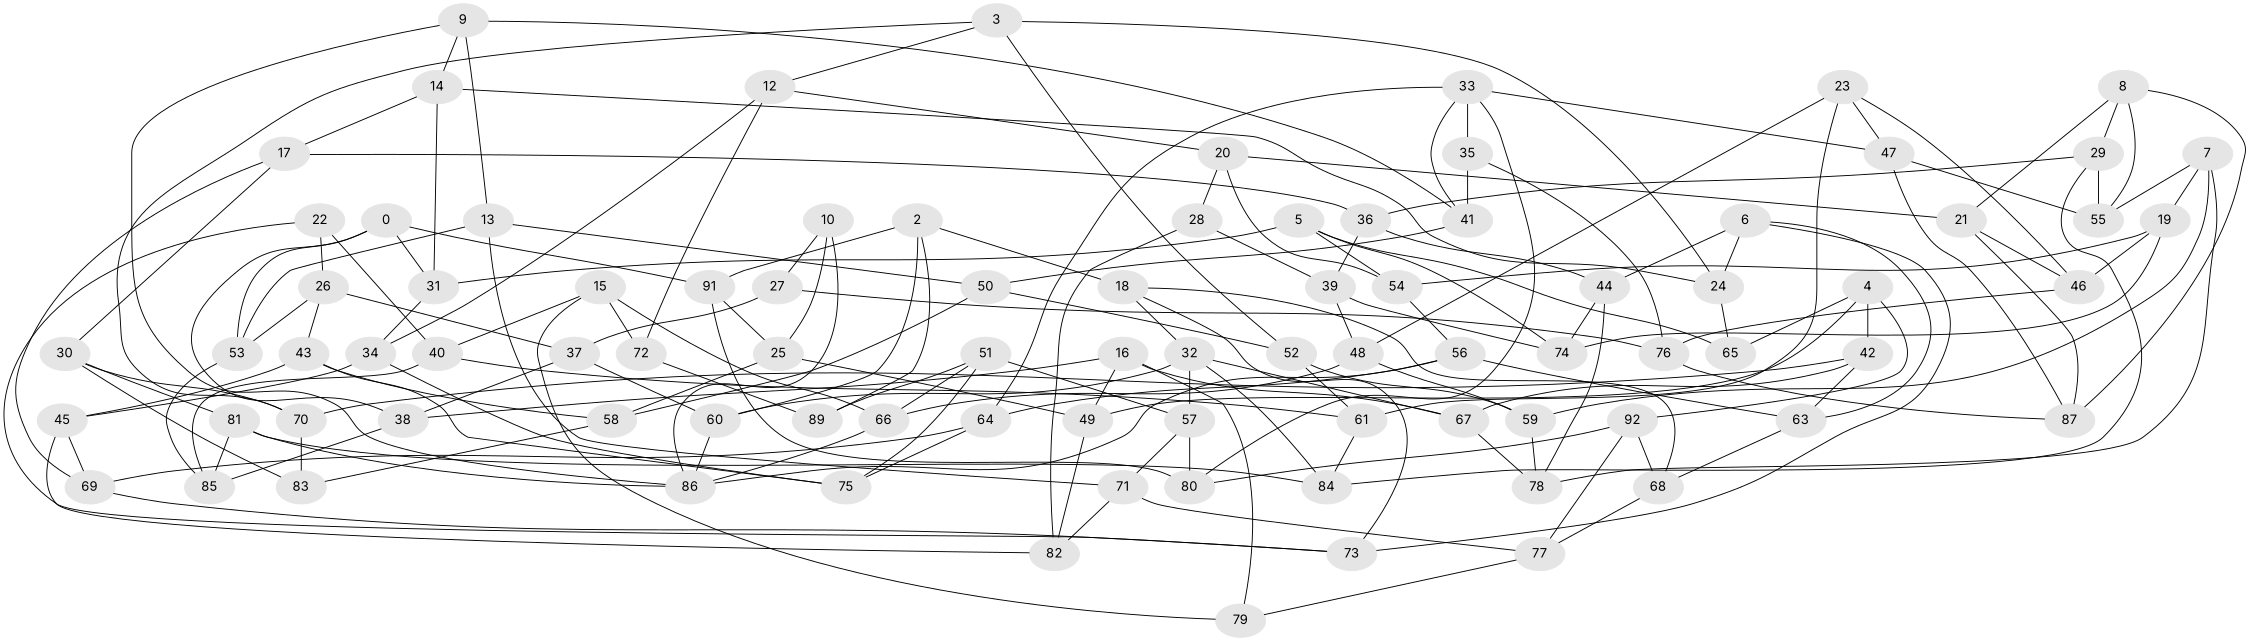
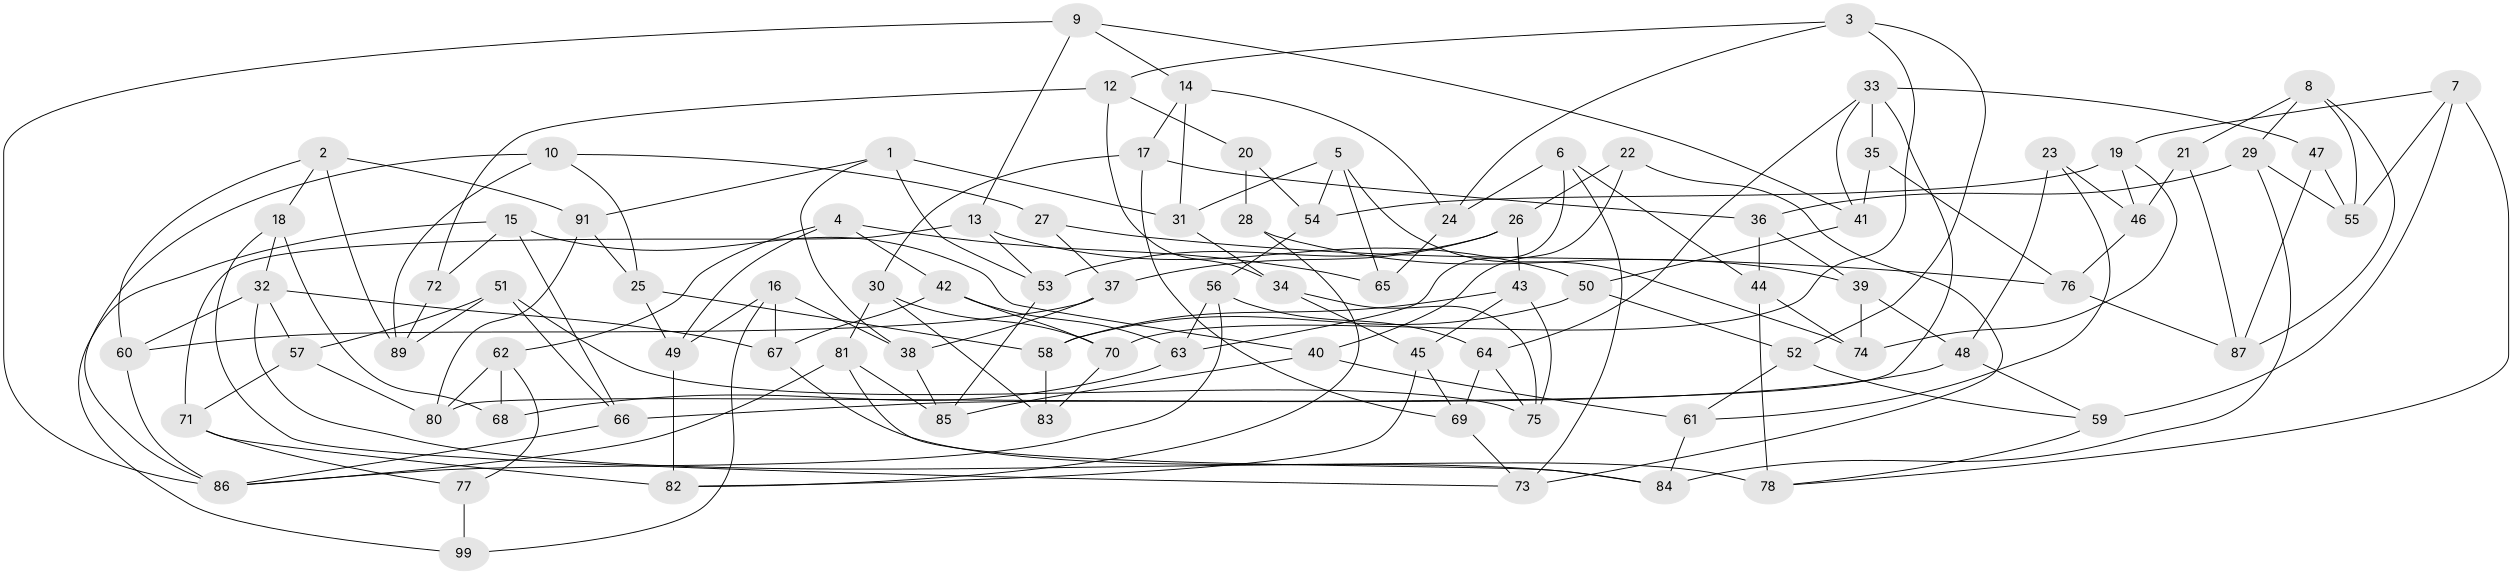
  graph {
    fontname=Inter
    node [color=gray90 fontname=Inter style=filled]
    edge [fontname=Inter]
    n1 [label=91]
-   1 [label=0]
+   1
    31
    38
    53
    25
    80
    34
    85
    2
    18
    60
    n13 [label=89]
    73
    32
    68
    86
    3
    12
    24
    52
    70
    20
    72
    65
    59
    61
    83
    4
    42
    49
-   62 [label=92]
+   62
    63
    67
    82
    77
    5
    54
    74
    56
    6
    44
    78
    7
    19
    55
    46
    8
    21
    29
    87
    36
    84
    9
    13
    14
    41
    50
    71
    17
    10
    27
    58
    37
    76
    28
    45
    75
    30
    69
    15
-   79
+   79 [label=99]
    40
    66
    16
    81
    39
    57
    22
    26
    43
    23
    47
    48
    33
    35
    64
    51
    n1 -- 25
    n1 -- 80
    1 -- n1
    1 -- 31
    1 -- 38
    1 -- 53
    31 -- 34
    38 -- 85
    53 -- 85
    25 -- 49
    25 -- 58
    34 -- 45
    34 -- 75
    2 -- n1
    2 -- 18
    2 -- 60
    2 -- n13
    18 -- 73
    18 -- 32
    18 -- 68
    60 -- 86
    32 -- 60
    32 -- 67
    32 -- 84
    32 -- 57
-   68 -- 77
    3 -- 12
    3 -- 24
    3 -- 52
    3 -- 70
    12 -- 34
    12 -- 20
    12 -- 72
    24 -- 65
    52 -- 59
    52 -- 61
    70 -- 83
    20 -- 54
-   20 -- 21
    20 -- 28
    72 -- n13
    59 -- 78
    61 -- 84
    4 -- 65
    4 -- 42
    4 -- 49
    4 -- 62
    42 -- 70
    42 -- 63
    42 -- 67
    49 -- 82
    62 -- 80
    62 -- 68
    62 -- 77
    63 -- 68
    67 -- 78
    77 -- 79
    5 -- 31
    5 -- 65
    5 -- 54
    5 -- 74
    54 -- 56
    56 -- 86
    56 -- 63
    56 -- 64
    6 -- 73
    6 -- 24
    6 -- 63
    6 -- 44
    44 -- 74
    44 -- 78
    7 -- 59
    7 -- 78
    7 -- 19
    7 -- 55
    19 -- 54
    19 -- 74
    19 -- 46
    46 -- 76
    8 -- 55
    8 -- 21
    8 -- 29
    8 -- 87
    21 -- 46
    21 -- 87
    29 -- 55
    29 -- 36
    29 -- 84
    36 -- 44
    36 -- 39
    9 -- 86
    9 -- 13
    9 -- 14
    9 -- 41
    13 -- 53
    13 -- 50
    13 -- 71
    14 -- 31
    14 -- 24
    14 -- 17
    41 -- 50
    50 -- 52
    50 -- 58
    71 -- 82
    71 -- 77
    17 -- 36
    17 -- 30
    17 -- 69
    10 -- 25
+   10 -- n13
    10 -- 86
    10 -- 27
    27 -- 37
    27 -- 76
    58 -- 83
    37 -- 38
    37 -- 60
    76 -- 87
    28 -- 82
    28 -- 39
    45 -- 82
    45 -- 69
    30 -- 70
    30 -- 83
    30 -- 81
    69 -- 73
    15 -- 72
    15 -- 79
    15 -- 40
    15 -- 66
    40 -- 85
    40 -- 61
    66 -- 86
    16 -- 38
    16 -- 49
    16 -- 67
    16 -- 79
    81 -- 85
    81 -- 86
    81 -- 84
    39 -- 74
    39 -- 48
    57 -- 80
    57 -- 71
    22 -- 73
    22 -- 40
    22 -- 26
    26 -- 53
    26 -- 37
    26 -- 43
    43 -- 58
    43 -- 45
    43 -- 75
    23 -- 61
    23 -- 46
-   23 -- 47
    23 -- 48
    47 -- 55
    47 -- 87
    48 -- 59
    48 -- 66
    33 -- 80
    33 -- 41
    33 -- 47
    33 -- 35
    33 -- 64
    35 -- 41
    35 -- 76
    64 -- 75
    64 -- 69
    51 -- n13
    51 -- 75
    51 -- 66
    51 -- 57
  }
